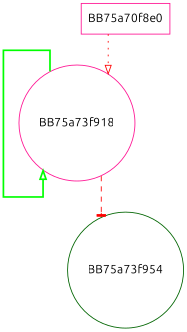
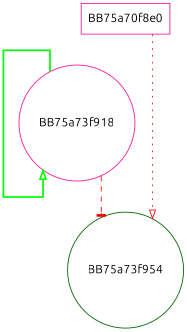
  digraph {
    fontname=Ubuntu
    splines=ortho
    node [color=deeppink fontname=Ubuntu shape=circle]
    edge [arrowhead=onormal color=red fontname=Ubuntu]
    n1 [label=BB75a70f8e0 shape=box]
    BB75a73f918
    BB75a73f954 [color=darkgreen]
-   n1 -> BB75a73f918 [style=dotted]
+   n1 -> BB75a73f954 [style=dotted]
    BB75a73f918 -> BB75a73f918 [color=green style=bold]
    BB75a73f918 -> BB75a73f954 [arrowhead=tee style=dashed]
  }
